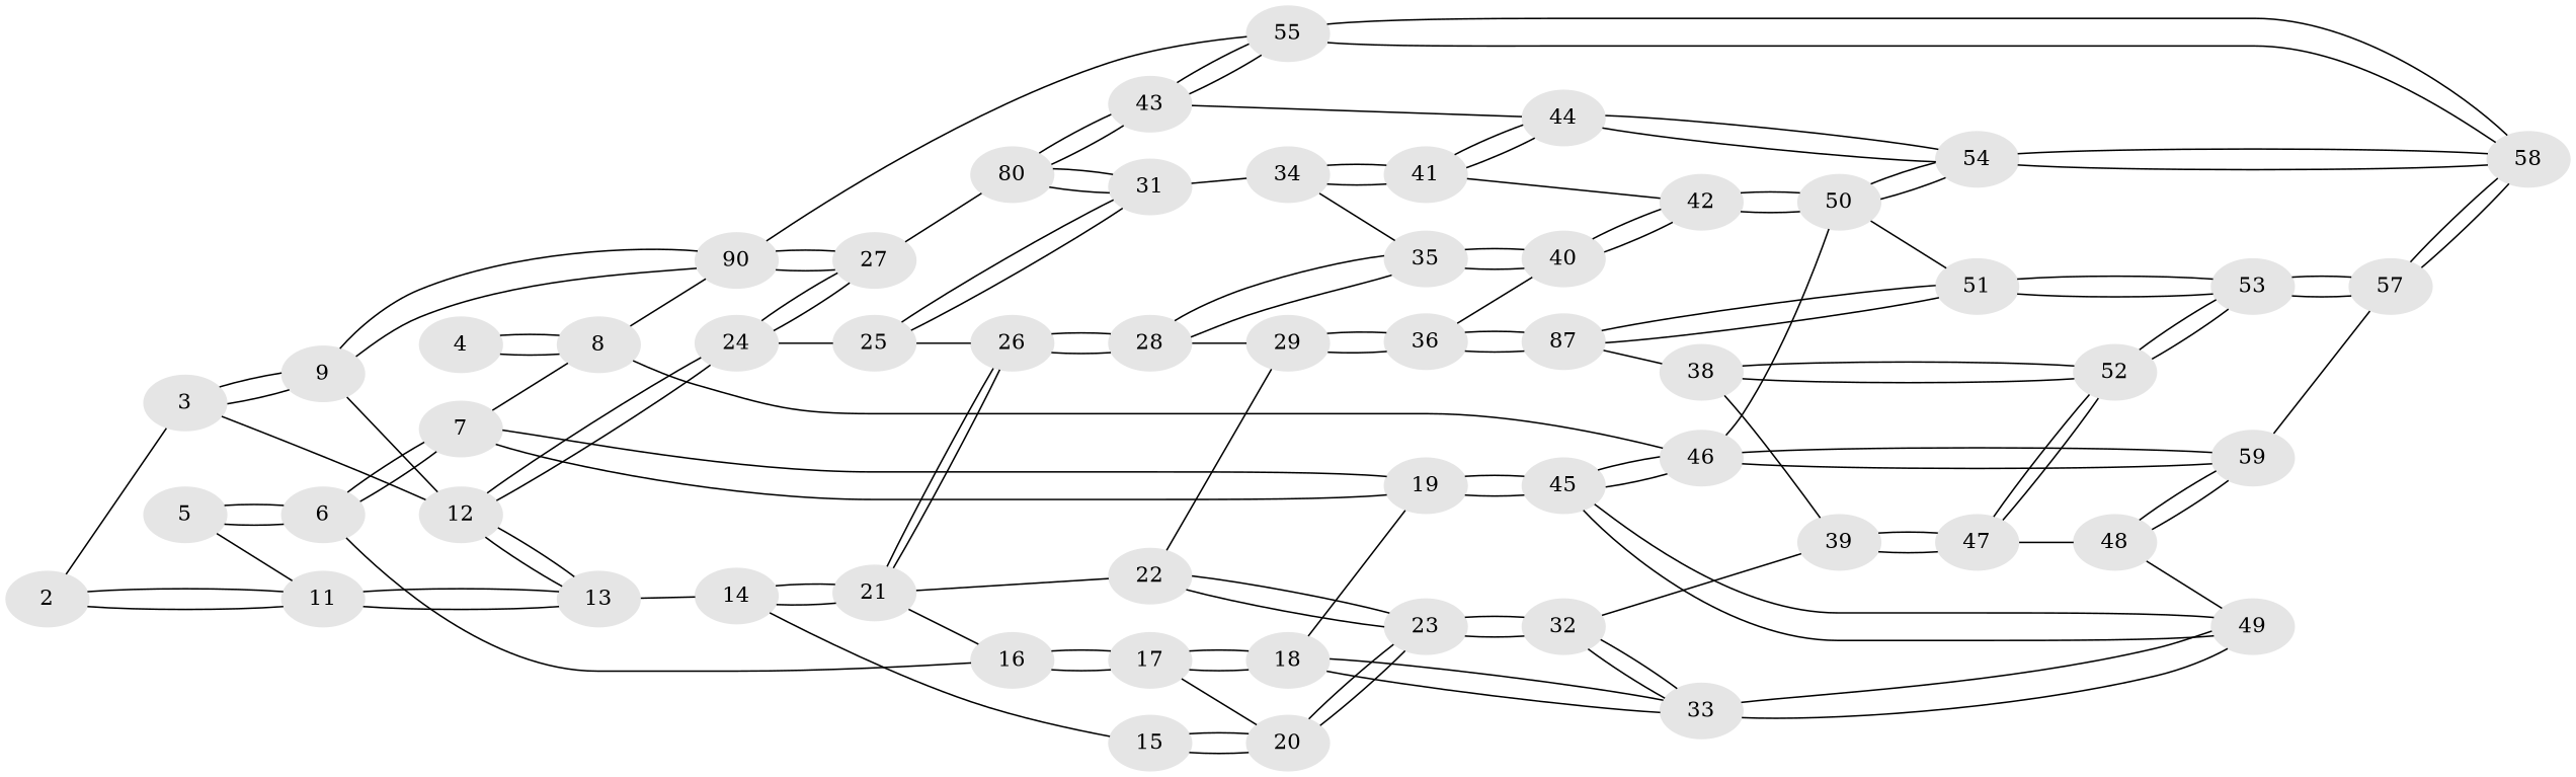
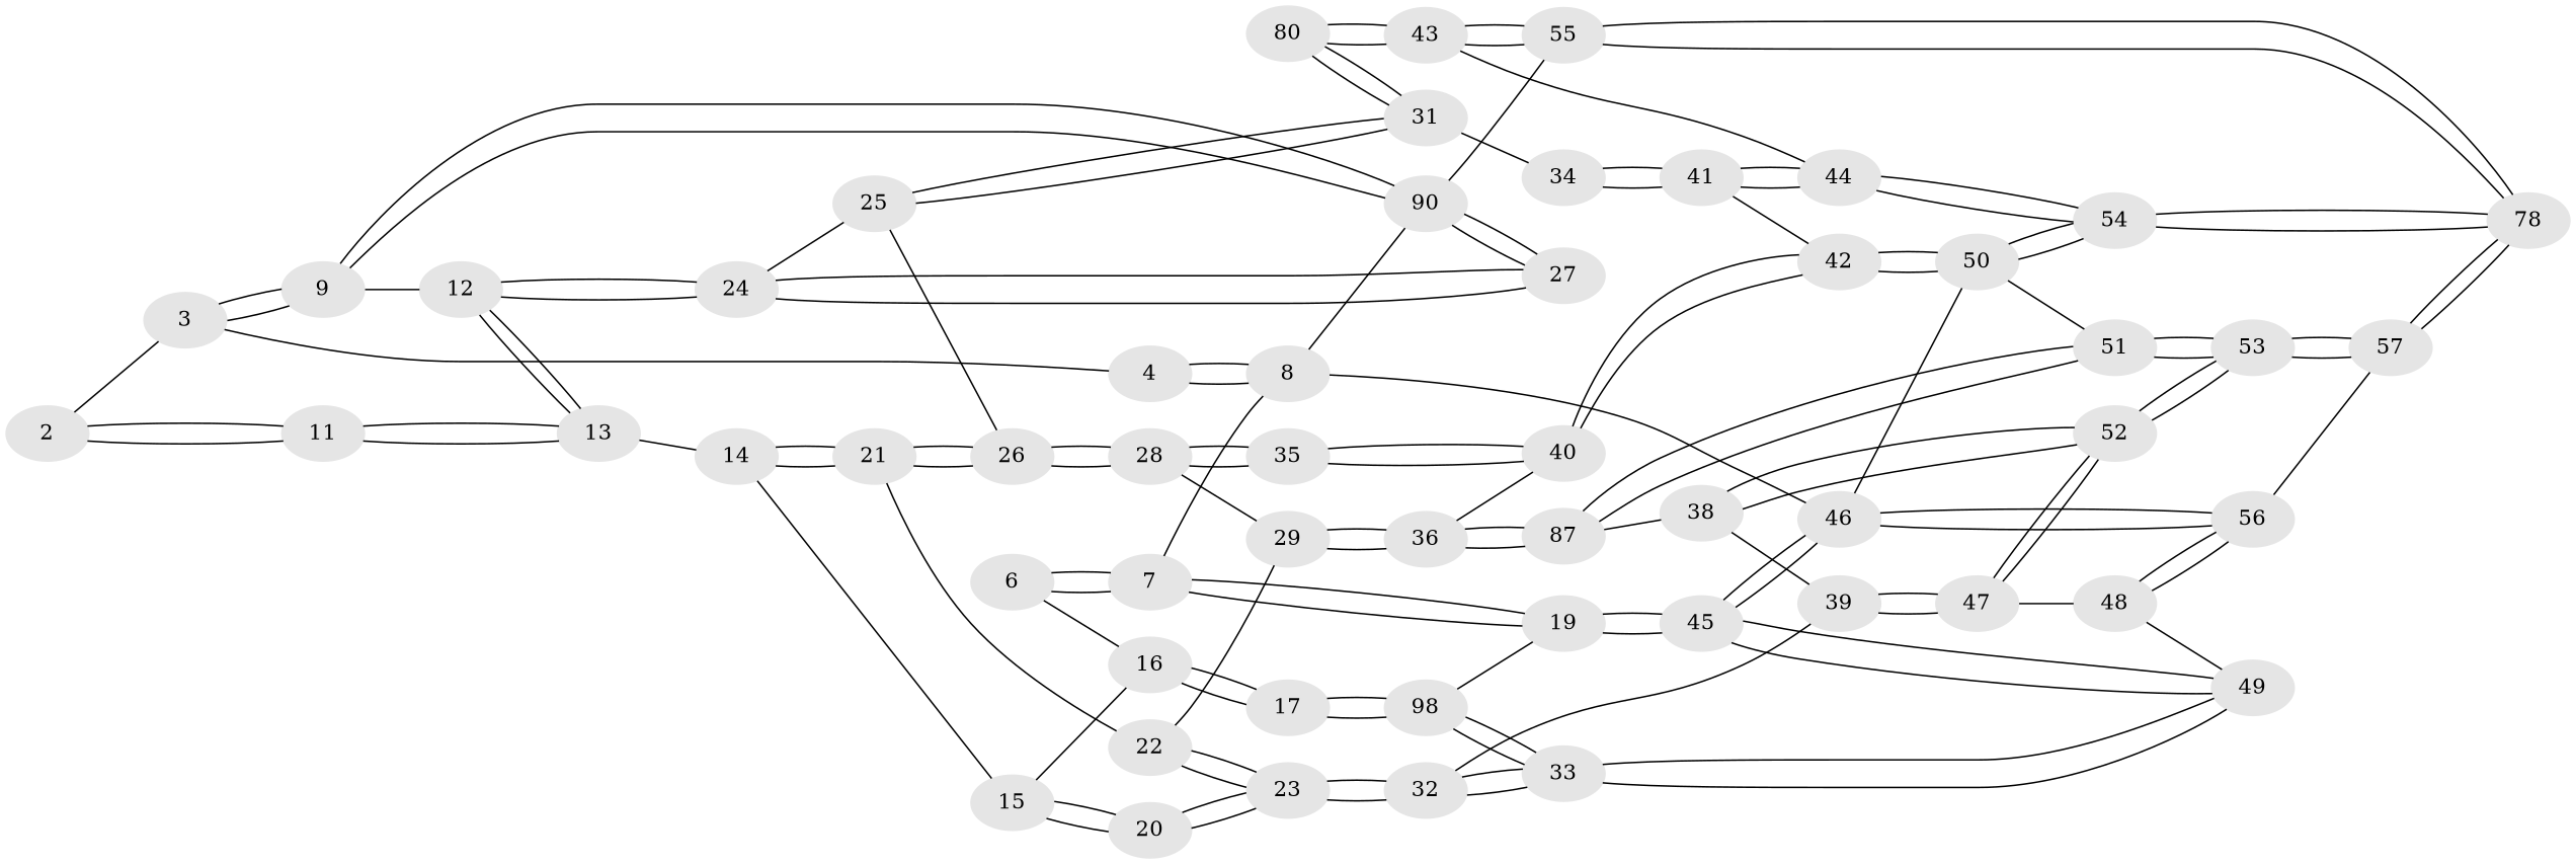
  graph {
    rankdir=LR
    node [color=gray90 style=filled]
    2
    3
    11
-   5
    6
    4
    9
    13
    8
    n10 [label=90]
    12
    46
    7
    16
    19
    17
    45
    27
    55
    50
-   56 [label=59]
+   56
    24
    n23 [label=80]
-   58
+   58 [label=78]
    14
    25
    15
    21
    20
    22
    26
    23
-   18
+   18 [label=98]
    33
    49
    32
    29
    28
    36
    39
    31
    34
    35
    43
    40
    n46 [label=87]
    44
    41
    47
    42
    38
    51
    52
    53
    48
    54
    57
    2 -- 3
    2 -- 11
    2 -- 11
-   3 -- 12
+   3 -- 4
    3 -- 9
    3 -- 9
    11 -- 13
    11 -- 13
-   5 -- 11
-   5 -- 6
-   5 -- 6
    6 -- 7
    6 -- 7
    6 -- 16
    4 -- 8
    4 -- 8
    9 -- n10
    9 -- n10
    9 -- 12
    13 -- 14
    8 -- n10
    8 -- 46
    n10 -- 27
    n10 -- 27
    n10 -- 55
    12 -- 13
    12 -- 13
    12 -- 24
    12 -- 24
    46 -- 50
    46 -- 56
    46 -- 56
    7 -- 8
    7 -- 19
    7 -- 19
    16 -- 17
    16 -- 17
    19 -- 45
    19 -- 45
-   17 -- 20
    17 -- 18
    17 -- 18
    45 -- 46
    45 -- 46
    45 -- 49
    45 -- 49
-   27 -- n23
    55 -- 58
    55 -- 58
    50 -- 51
    50 -- 54
    50 -- 54
    56 -- 57
    24 -- 27
    24 -- 27
    24 -- 25
    n23 -- 31
    n23 -- 31
    n23 -- 43
    n23 -- 43
    14 -- 15
    14 -- 21
    14 -- 21
    25 -- 26
    25 -- 31
    25 -- 31
-   21 -- 16
+   15 -- 16
    15 -- 20
    15 -- 20
    21 -- 22
    21 -- 26
    21 -- 26
    20 -- 23
    20 -- 23
    22 -- 23
    22 -- 23
    22 -- 29
    26 -- 28
    26 -- 28
    23 -- 32
    23 -- 32
    18 -- 19
    18 -- 33
    18 -- 33
    33 -- 49
    33 -- 49
    32 -- 33
    32 -- 33
    32 -- 39
    29 -- 36
    29 -- 36
    28 -- 29
    28 -- 35
    28 -- 35
    36 -- 40
    36 -- n46
    36 -- n46
    39 -- 47
    39 -- 47
    31 -- 34
-   34 -- 35
    34 -- 41
    34 -- 41
    35 -- 40
    35 -- 40
    43 -- 55
    43 -- 55
    43 -- 44
    40 -- 42
    40 -- 42
    n46 -- 38
    n46 -- 51
    n46 -- 51
    44 -- 54
    44 -- 54
    41 -- 44
    41 -- 44
    41 -- 42
    47 -- 52
    47 -- 52
    47 -- 48
    42 -- 50
    42 -- 50
    38 -- 39
    38 -- 52
    38 -- 52
    51 -- 53
    51 -- 53
    52 -- 53
    52 -- 53
    53 -- 57
    53 -- 57
    48 -- 56
    48 -- 56
    48 -- 49
    54 -- 58
    54 -- 58
    57 -- 58
    57 -- 58
  }
